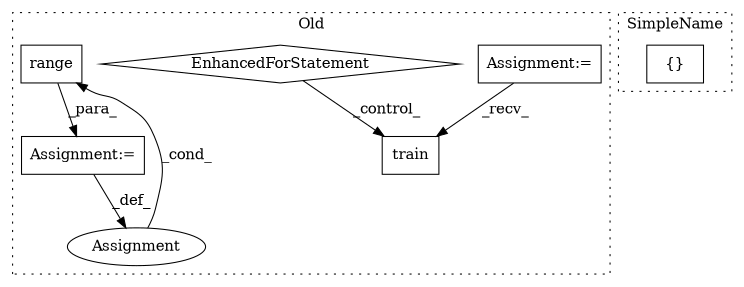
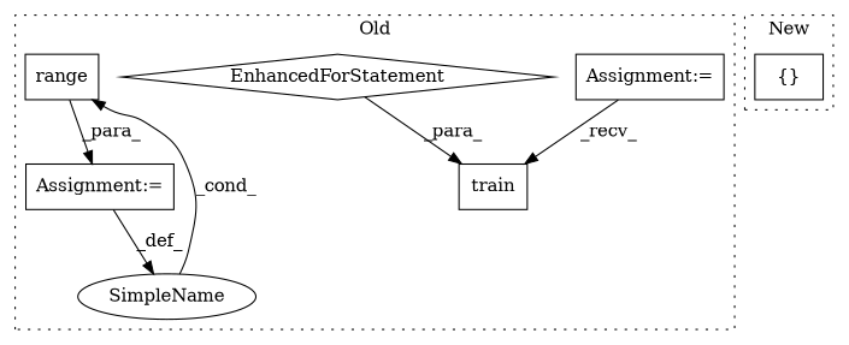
  digraph {
    node [a=32 l=1 s="1292,1374" shape=box]
    n1 [l=7 label=train s=1400]
    n2 [a=7 label="Assignment:=" s=1150]
    n3 [a=70 l="53,2" label=EnhancedForStatement shape=diamond]
    n4 [l="6,1" label=range s="1353,1373"]
-   n5 [a=42 label=Assignment s=1349 shape=ellipse]
+   n5 [a=42 label=SimpleName s=1349 shape=ellipse]
    n6 [a=7 l="53,2" label="Assignment:="]
    n7 [a=4 l="1,1" label="{}" s="737,750"]
    subgraph cluster_1 {
      label=Old
      style=dotted
      n1
      n2
      n3
      n4
      n5
      n6
    }
    subgraph cluster_2 {
-     label=SimpleName
+     label=New
      style=dotted
      n7
    }
    n2 -> n1 [label=_recv_]
-   n3 -> n1 [label=_control_]
+   n3 -> n1 [label=_para_]
    n4 -> n6 [label=_para_]
    n5 -> n4 [label=_cond_]
    n6 -> n5 [label=_def_]
  }
